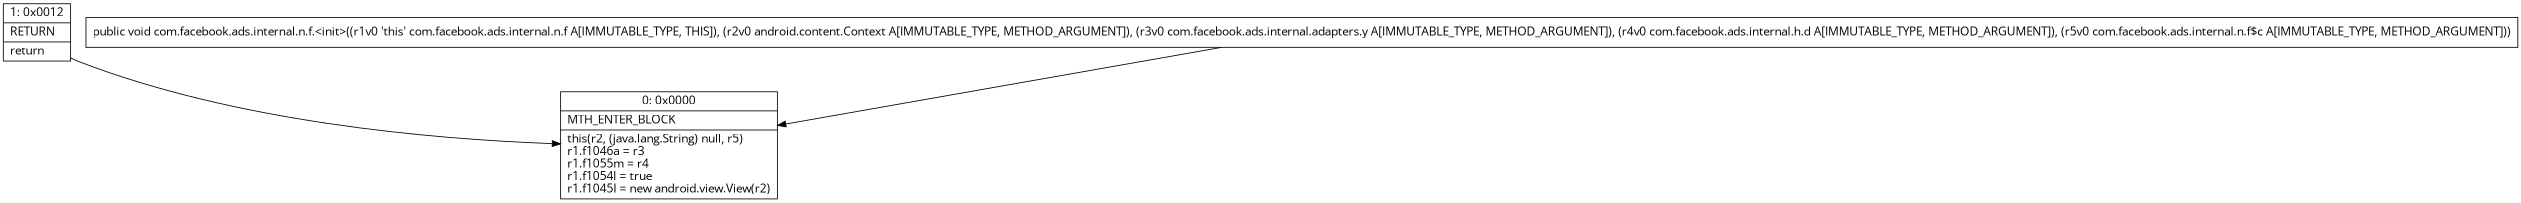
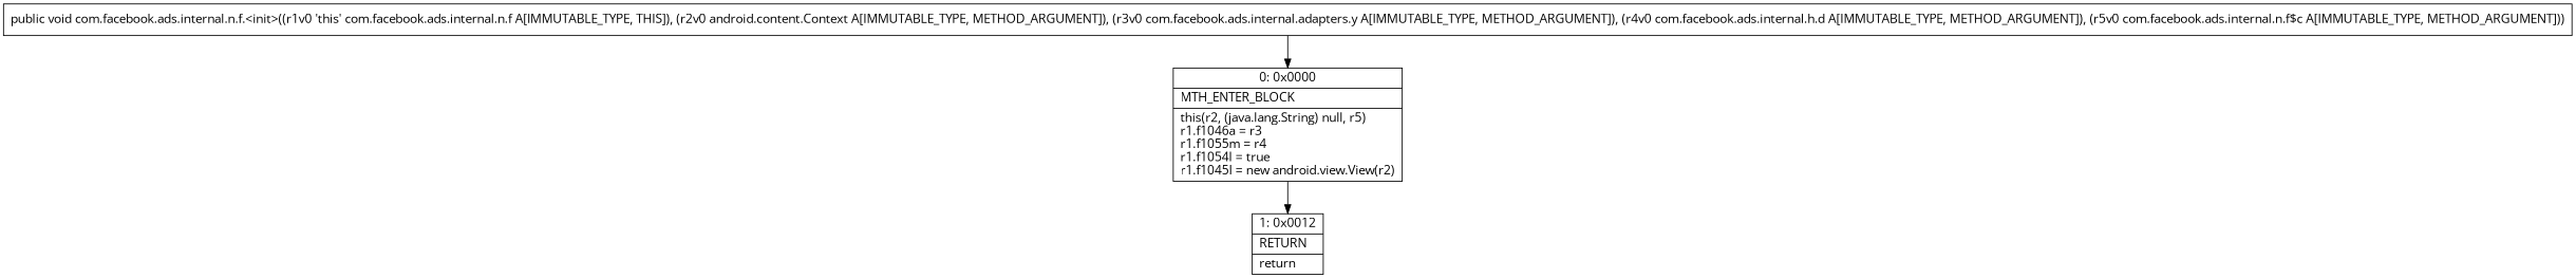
  digraph {
    fontname="Open Sans"
    node [shape=record fontname="Open Sans"]
    edge [fontname="Open Sans"]
    n1 [label="{0\:\ 0x0000|MTH_ENTER_BLOCK\l|this(r2, (java.lang.String) null, r5)\lr1.f1046a = r3\lr1.f1055m = r4\lr1.f1054l = true\lr1.f1045I = new android.view.View(r2)\l}"]
    n2 [label="{1\:\ 0x0012|RETURN\l|return\l}"]
    n3 [label="{public void com.facebook.ads.internal.n.f.\<init\>((r1v0 'this' com.facebook.ads.internal.n.f A[IMMUTABLE_TYPE, THIS]), (r2v0 android.content.Context A[IMMUTABLE_TYPE, METHOD_ARGUMENT]), (r3v0 com.facebook.ads.internal.adapters.y A[IMMUTABLE_TYPE, METHOD_ARGUMENT]), (r4v0 com.facebook.ads.internal.h.d A[IMMUTABLE_TYPE, METHOD_ARGUMENT]), (r5v0 com.facebook.ads.internal.n.f$c A[IMMUTABLE_TYPE, METHOD_ARGUMENT])) }"]
-   n2 -> n1
+   n1 -> n2
    n3 -> n1
  }
